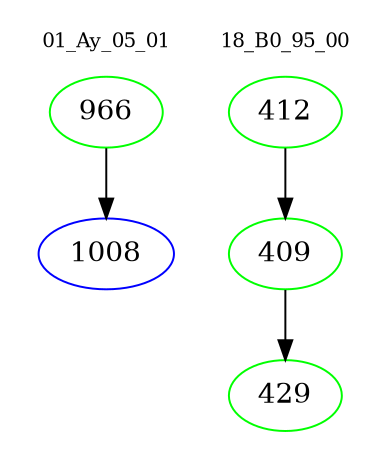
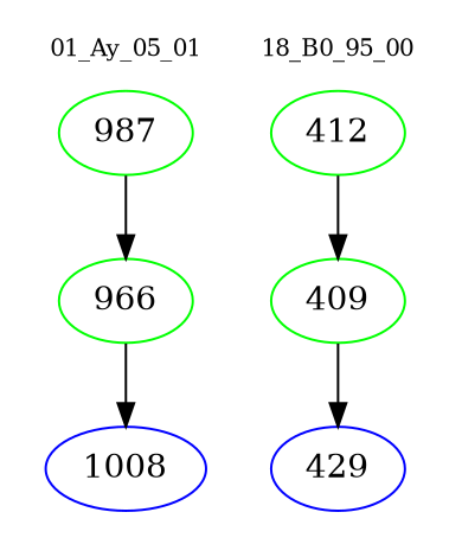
  digraph {
    node [color=green]
    edge [color=black]
+   n1 [label=987]
    n2 [label=966]
    n3 [color=blue label=1008]
    n4 [label=412]
    n5 [label=409]
-   n6 [label=429]
+   n6 [color=blue label=429]
    subgraph cluster_1 {
      color=white
      fontsize=10
      label="01_Ay_05_01"
+     n1
      n2
      n3
    }
    subgraph cluster_2 {
      color=white
      fontsize=10
      label="18_B0_95_00"
      n4
      n5
      n6
    }
+   n1 -> n2
    n2 -> n3
    n4 -> n5
    n5 -> n6
  }
